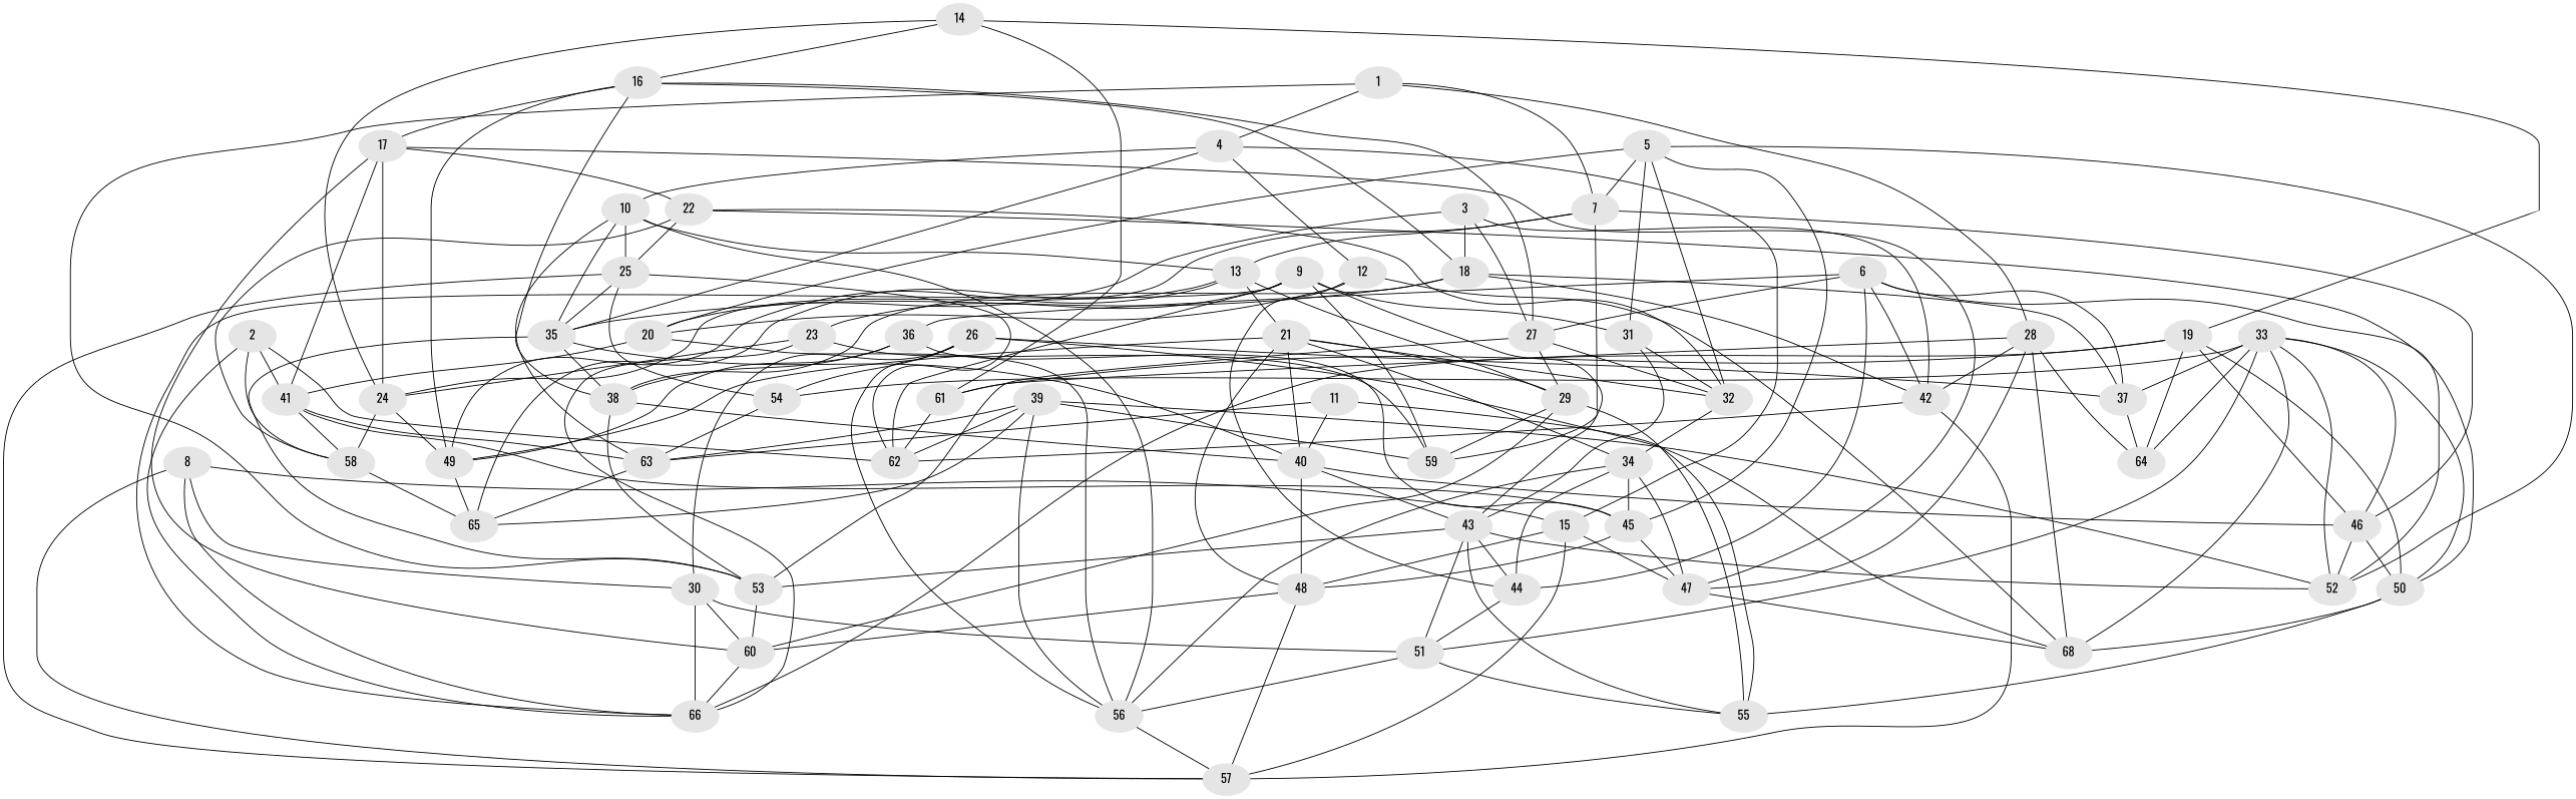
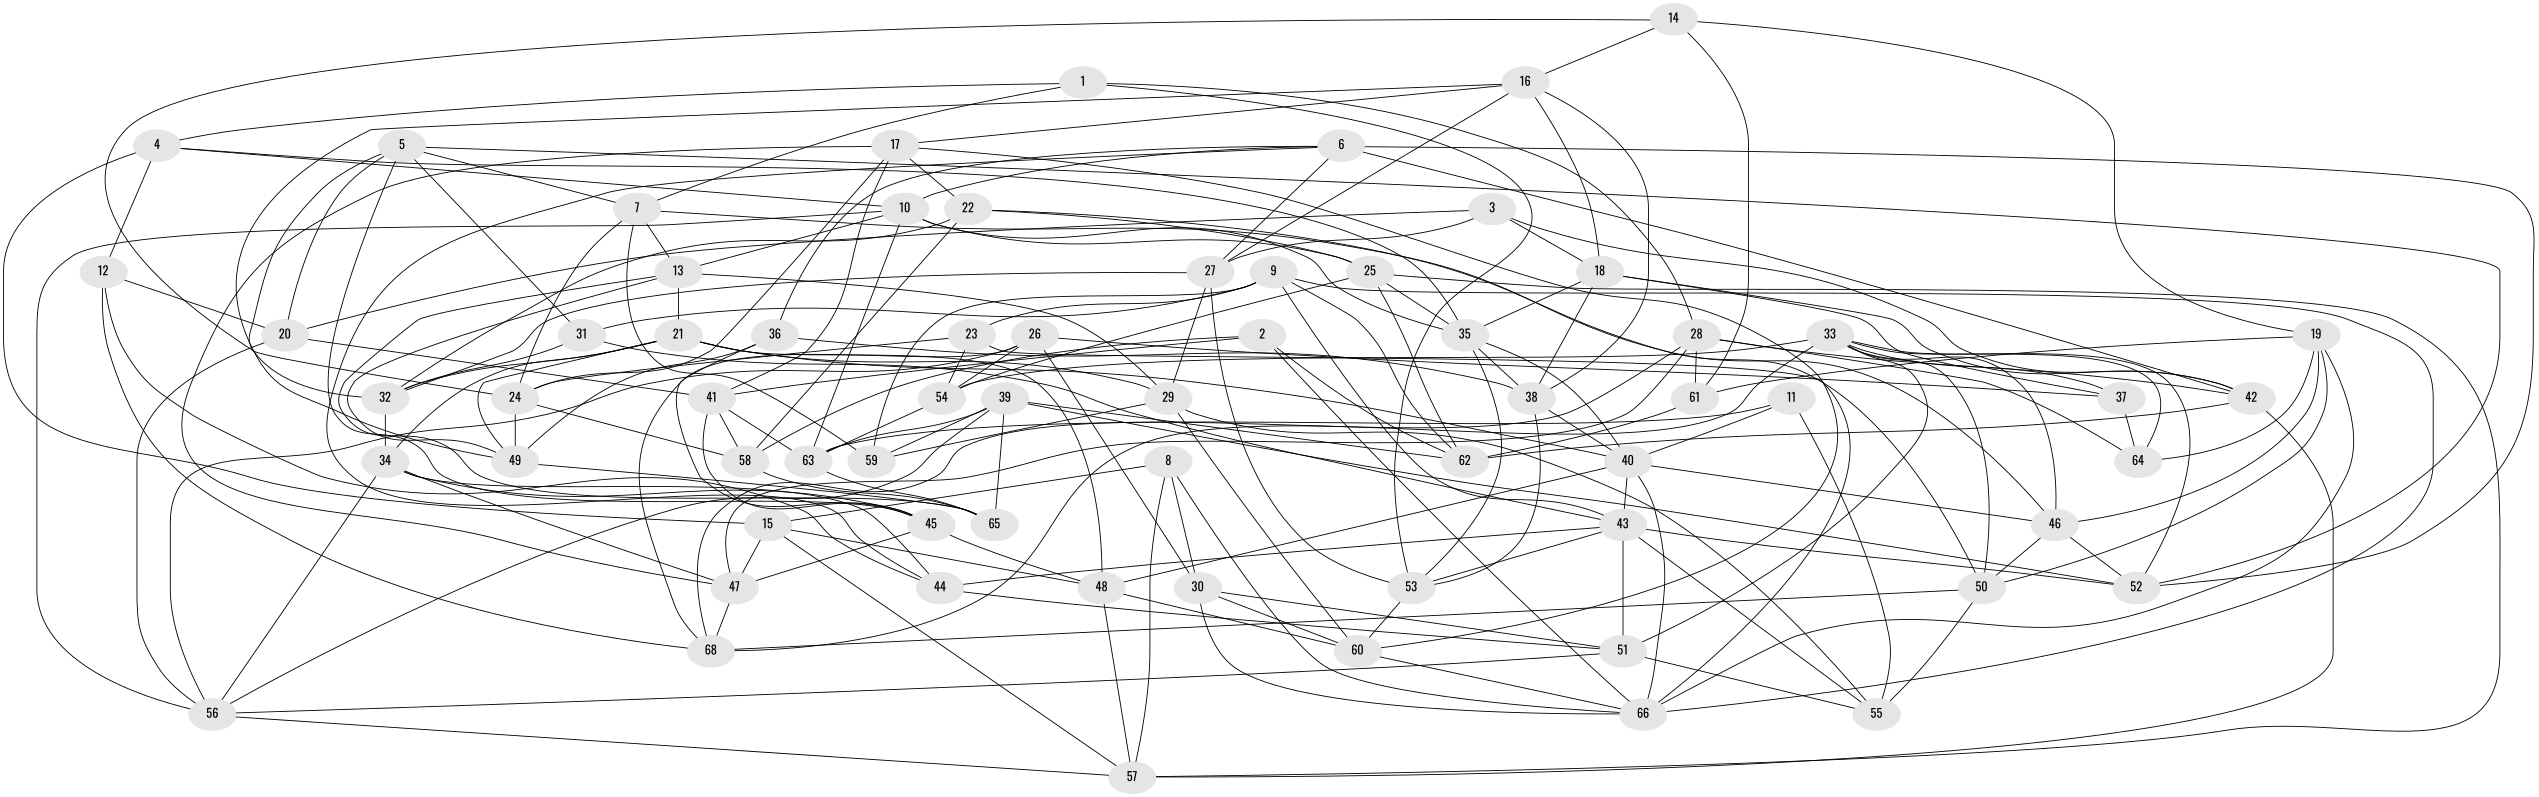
  graph {
    fontname=Oswald
    node [color=gray90 fontname=Oswald style=filled]
    edge [fontname=Oswald weight=1.0]
    1
    4
    7
    28
    53
    10
    12
    15
    35
    13
    24
    46
    59
    42
    68
    61
    47
    64
    60
    2
    41
    58
    62
    66
    45
    63
    65
    3
    18
    20
    27
    37
    38
    56
    32
    29
    57
    25
    44
    48
    40
    5
    31
    52
    43
    34
    6
    36
    49
    51
    21
    50
    8
    30
    9
    23
    54
    55
    11
    26
    14
    16
    19
    17
    22
    33
    39
    1 -- 4
    1 -- 7
    1 -- 28
    1 -- 53
    4 -- 10
    4 -- 12
    4 -- 15 [weight=2.0]
    4 -- 35
    7 -- 13
    7 -- 24
    7 -- 46
    7 -- 59
    28 -- 42
    28 -- 68
    28 -- 61
    28 -- 47
    28 -- 64
    53 -- 60
    10 -- 35
    10 -- 13
    10 -- 63
    10 -- 56
    10 -- 25
    12 -- 68
    12 -- 20
    12 -- 44
    15 -- 47
    15 -- 57
    15 -- 48
    35 -- 53
    35 -- 38
    35 -- 40
    13 -- 65
    13 -- 29
    13 -- 49
    13 -- 21
    24 -- 58
    24 -- 49
    46 -- 52
    46 -- 50
    42 -- 62
    42 -- 57
    61 -- 62
    47 -- 68
    60 -- 66
    2 -- 41
    2 -- 58
    2 -- 62
    2 -- 66
    41 -- 58
    41 -- 45
    41 -- 63
    58 -- 65 [weight=2.0]
    45 -- 47
    45 -- 48
    63 -- 65
    3 -- 42
    3 -- 18
    3 -- 20
    3 -- 27
    18 -- 35
    18 -- 42
    18 -- 37
    18 -- 38
    20 -- 41
    20 -- 56 [weight=2.0]
    27 -- 53
    27 -- 32
    27 -- 29
    37 -- 64 [weight=2.0]
    38 -- 53
    38 -- 40
    56 -- 57
    32 -- 34
    29 -- 59
    29 -- 60
    29 -- 55
    25 -- 35
    25 -- 62
    25 -- 57
    25 -- 54
    44 -- 51 [weight=2.0]
    48 -- 60
    48 -- 57
    40 -- 46
+   40 -- 66
    40 -- 48
    40 -- 43
    5 -- 7
    5 -- 45
    5 -- 20
    5 -- 32
    5 -- 31
    5 -- 52
    31 -- 32
    31 -- 43
    43 -- 53
    43 -- 44
    43 -- 52
    43 -- 51
    43 -- 55
    34 -- 47
    34 -- 45
    34 -- 56
    34 -- 44
    6 -- 42
    6 -- 27
-   6 -- 37
+   6 -- 10
    6 -- 44
    6 -- 52
    6 -- 36
    36 -- 45
    36 -- 38
    36 -- 49
    49 -- 65
    51 -- 56
    51 -- 55
    21 -- 32
    21 -- 29
    21 -- 48
    21 -- 40
    21 -- 34
    21 -- 49
    50 -- 68
    50 -- 55
    8 -- 15
    8 -- 66
    8 -- 57
    8 -- 30
    30 -- 60
    30 -- 66
    30 -- 51 [weight=2.0]
    9 -- 59
    9 -- 62
    9 -- 66
    9 -- 31
    9 -- 43
    9 -- 23
    23 -- 24
    23 -- 66
-   23 -- 59
+   23 -- 54
    54 -- 63
    11 -- 63
    11 -- 40
    11 -- 55
    26 -- 68
    26 -- 37
    26 -- 56
    26 -- 30
    26 -- 54
    14 -- 24
    14 -- 61
    14 -- 16
    14 -- 19
    16 -- 18
    16 -- 27
    16 -- 38
    16 -- 49
    16 -- 17
    19 -- 46
    19 -- 61
    19 -- 64
    19 -- 66
    19 -- 50
    17 -- 24
    17 -- 47
    17 -- 60
    17 -- 41
    17 -- 22
    22 -- 58
    22 -- 32
    22 -- 25
    22 -- 50
    33 -- 46
    33 -- 68
    33 -- 64 [weight=2.0]
    33 -- 37
    33 -- 52
    33 -- 51
    33 -- 50
    33 -- 54 [weight=2.0]
    39 -- 59
    39 -- 62
    39 -- 63
    39 -- 65
    39 -- 56
    39 -- 52
  }
